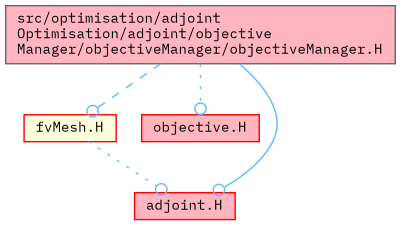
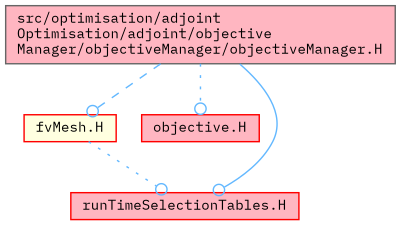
  digraph {
    fontname="IBM Plex Mono"
    node [color=red fillcolor=lightpink fontname="IBM Plex Mono" fontsize=10 shape=box style=filled]
    edge [arrowhead=odot color=steelblue1 fontname="IBM Plex Mono" fontsize=10 labelfontname=Helvetica labelfontsize=10 style=dotted]
    n1 [color=gray40 fontcolor=black height=0.2 label="src/optimisation/adjoint\lOptimisation/adjoint/objective\lManager/objectiveManager/objectiveManager.H" width=0.4]
    n2 [fillcolor=lightyellow height=0.2 label="fvMesh.H" width=0.4]
    n3 [height=0.2 label="objective.H" width=0.4]
-   n4 [height=0.2 label="adjoint.H" width=0.4]
+   n4 [height=0.2 label="runTimeSelectionTables.H" width=0.4]
    n1 -> n2 [style=dashed]
    n1 -> n3
    n1 -> n4 [style=solid]
    n2 -> n4
  }
